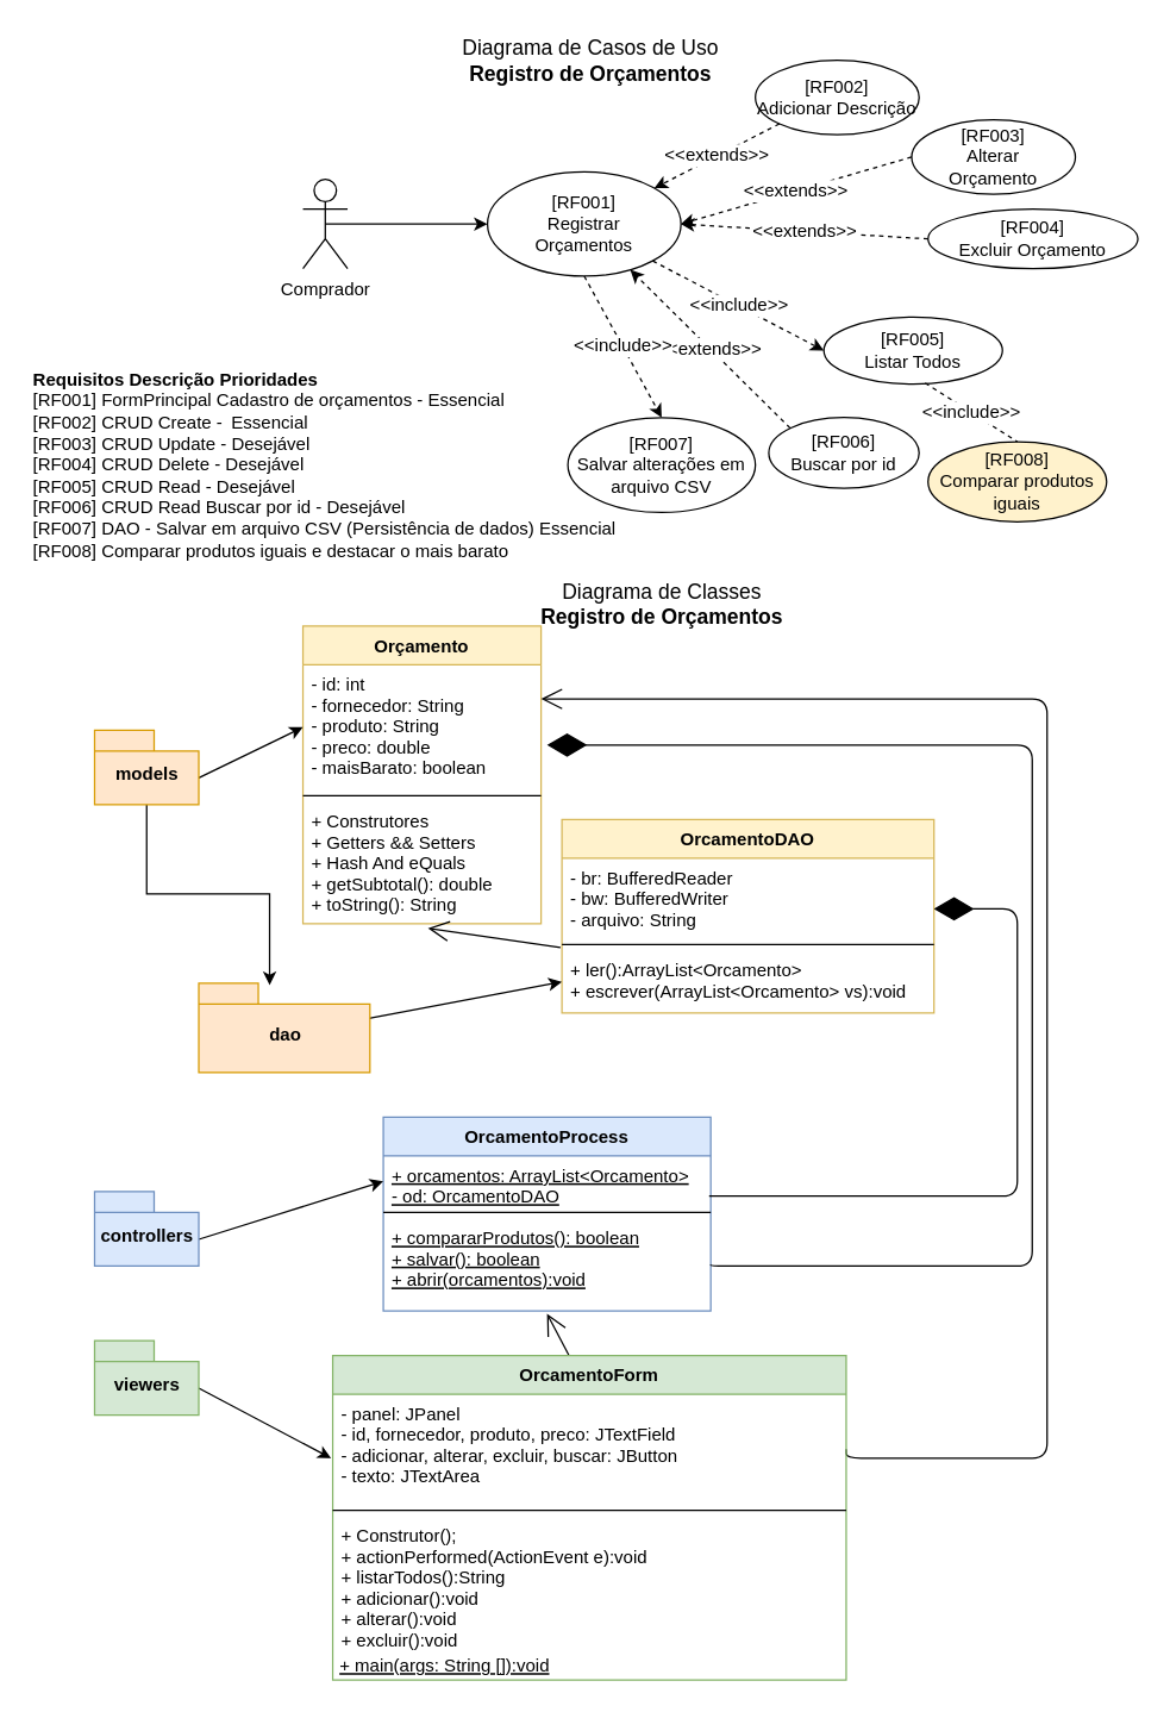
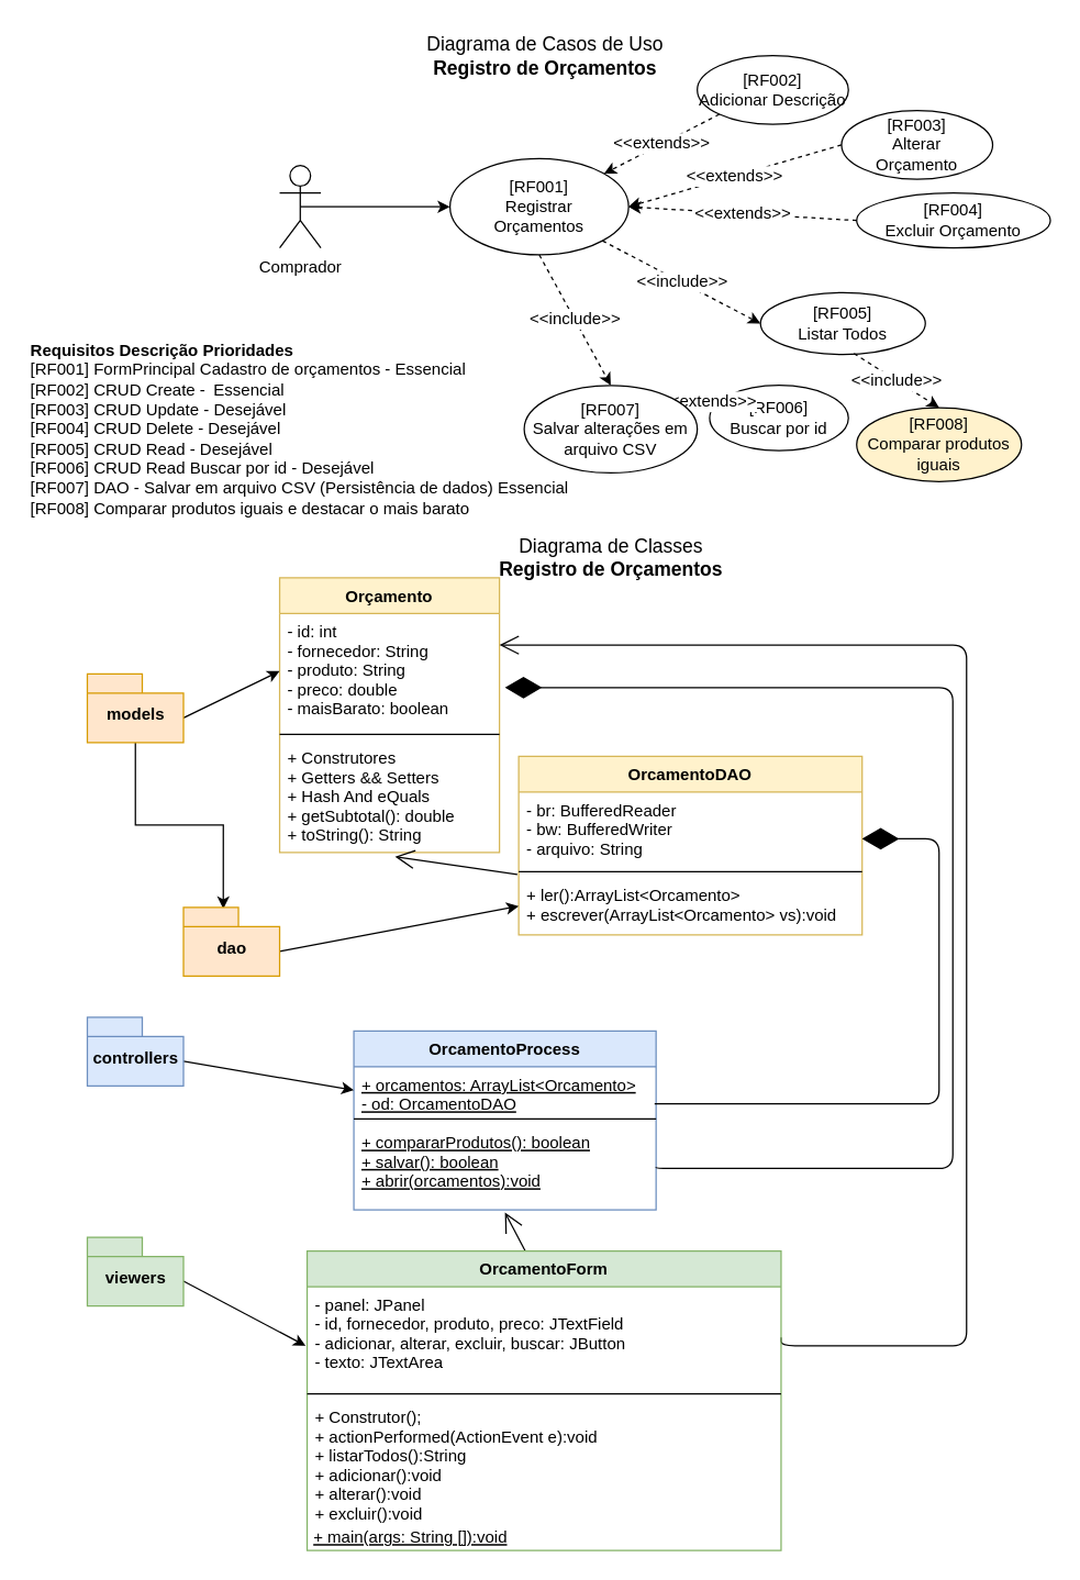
  <mxCell id="0" />
  <mxCell id="1" parent="0" />
  <mxCell id="2" value="Diagrama de Classes&lt;br style=&quot;font-size: 14px;&quot;&gt;&lt;b style=&quot;font-size: 14px;&quot;&gt;Registro de Orçamentos&lt;/b&gt;" style="text;html=1;strokeColor=none;fillColor=none;align=center;verticalAlign=middle;whiteSpace=wrap;rounded=0;fontSize=14;" parent="1" vertex="1"><mxGeometry x="348.5" y="390" width="191" height="30" as="geometry" /></mxCell>
  <mxCell id="3" value="Orçamento" style="swimlane;fontStyle=1;align=center;verticalAlign=top;childLayout=stackLayout;horizontal=1;startSize=26;horizontalStack=0;resizeParent=1;resizeParentMax=0;resizeLast=0;collapsible=1;marginBottom=0;fillColor=#fff2cc;strokeColor=#d6b656;" parent="1" vertex="1"><mxGeometry x="203" y="420" width="160" height="200" as="geometry" /></mxCell>
  <mxCell id="4" value="- id: int&#10;- fornecedor: String&#10;- produto: String&#10;- preco: double&#10;- maisBarato: boolean" style="text;strokeColor=none;fillColor=none;align=left;verticalAlign=top;spacingLeft=4;spacingRight=4;overflow=hidden;rotatable=0;points=[[0,0.5],[1,0.5]];portConstraint=eastwest;" parent="3" vertex="1"><mxGeometry y="26" width="160" height="84" as="geometry" /></mxCell>
  <mxCell id="5" value="" style="line;strokeWidth=1;fillColor=none;align=left;verticalAlign=middle;spacingTop=-1;spacingLeft=3;spacingRight=3;rotatable=0;labelPosition=right;points=[];portConstraint=eastwest;" parent="3" vertex="1"><mxGeometry y="110" width="160" height="8" as="geometry" /></mxCell>
  <mxCell id="6" value="+ Construtores&#10;+ Getters &amp;&amp; Setters&#10;+ Hash And eQuals&#10;+ getSubtotal(): double&#10;+ toString(): String" style="text;strokeColor=none;fillColor=none;align=left;verticalAlign=top;spacingLeft=4;spacingRight=4;overflow=hidden;rotatable=0;points=[[0,0.5],[1,0.5]];portConstraint=eastwest;" parent="3" vertex="1"><mxGeometry y="118" width="160" height="82" as="geometry" /></mxCell>
  <mxCell id="7" style="rounded=0;orthogonalLoop=1;jettySize=auto;html=1;exitX=0;exitY=0;exitDx=70;exitDy=32;exitPerimeter=0;entryX=0;entryY=0.5;entryDx=0;entryDy=0;" parent="1" source="9" target="4" edge="1"><mxGeometry relative="1" as="geometry" /></mxCell>
  <mxCell id="8" style="edgeStyle=orthogonalEdgeStyle;rounded=0;orthogonalLoop=1;jettySize=auto;html=1;exitX=0.5;exitY=1;exitDx=0;exitDy=0;exitPerimeter=0;entryX=0.414;entryY=0.02;entryDx=0;entryDy=0;entryPerimeter=0;" parent="1" source="9" target="40" edge="1"><mxGeometry relative="1" as="geometry" /></mxCell>
  <mxCell id="9" value="models" style="shape=folder;fontStyle=1;spacingTop=10;tabWidth=40;tabHeight=14;tabPosition=left;html=1;fillColor=#ffe6cc;strokeColor=#d79b00;" parent="1" vertex="1"><mxGeometry x="63" y="490" width="70" height="50" as="geometry" /></mxCell>
  <mxCell id="10" value="OrcamentoProcess" style="swimlane;fontStyle=1;align=center;verticalAlign=top;childLayout=stackLayout;horizontal=1;startSize=26;horizontalStack=0;resizeParent=1;resizeParentMax=0;resizeLast=0;collapsible=1;marginBottom=0;fillColor=#dae8fc;strokeColor=#6c8ebf;" parent="1" vertex="1"><mxGeometry x="257" y="750" width="220" height="130" as="geometry" /></mxCell>
  <mxCell id="11" value="+ orcamentos: ArrayList&lt;Orcamento&gt;&#10;- od: OrcamentoDAO" style="text;strokeColor=none;fillColor=none;align=left;verticalAlign=top;spacingLeft=4;spacingRight=4;overflow=hidden;rotatable=0;points=[[0,0.5],[1,0.5]];portConstraint=eastwest;fontStyle=4" parent="10" vertex="1"><mxGeometry y="26" width="220" height="34" as="geometry" /></mxCell>
  <mxCell id="12" value="" style="line;strokeWidth=1;fillColor=none;align=left;verticalAlign=middle;spacingTop=-1;spacingLeft=3;spacingRight=3;rotatable=0;labelPosition=right;points=[];portConstraint=eastwest;" parent="10" vertex="1"><mxGeometry y="60" width="220" height="8" as="geometry" /></mxCell>
  <mxCell id="13" value="+ compararProdutos(): boolean&#10;+ salvar(): boolean&#10;+ abrir(orcamentos):void" style="text;strokeColor=none;fillColor=none;align=left;verticalAlign=top;spacingLeft=4;spacingRight=4;overflow=hidden;rotatable=0;points=[[0,0.5],[1,0.5]];portConstraint=eastwest;fontStyle=4" parent="10" vertex="1"><mxGeometry y="68" width="220" height="62" as="geometry" /></mxCell>
  <mxCell id="14" style="rounded=0;orthogonalLoop=1;jettySize=auto;html=1;exitX=0;exitY=0;exitDx=70;exitDy=32;exitPerimeter=0;entryX=0;entryY=0.5;entryDx=0;entryDy=0;" parent="1" source="15" target="11" edge="1"><mxGeometry relative="1" as="geometry" /></mxCell>
- <mxCell id="15" value="controllers" style="shape=folder;fontStyle=1;spacingTop=10;tabWidth=40;tabHeight=14;tabPosition=left;html=1;fillColor=#dae8fc;strokeColor=#6c8ebf;" parent="1" vertex="1"><mxGeometry x="63" y="800" width="70" height="50" as="geometry" /></mxCell>
+ <mxCell id="15" value="controllers" style="shape=folder;fontStyle=1;spacingTop=10;tabWidth=40;tabHeight=14;tabPosition=left;html=1;fillColor=#dae8fc;strokeColor=#6c8ebf;" parent="1" vertex="1"><mxGeometry x="63" y="740" width="70" height="50" as="geometry" /></mxCell>
  <mxCell id="16" value="" style="endArrow=diamondThin;endFill=1;endSize=24;html=1;exitX=1;exitY=0.5;exitDx=0;exitDy=0;edgeStyle=orthogonalEdgeStyle;entryX=1.025;entryY=0.643;entryDx=0;entryDy=0;entryPerimeter=0;" parent="1" source="13" target="4" edge="1"><mxGeometry width="160" relative="1" as="geometry"><mxPoint x="363" y="600" as="sourcePoint" /><mxPoint x="393" y="510" as="targetPoint" /><Array as="points"><mxPoint x="477" y="850" /><mxPoint x="693" y="850" /><mxPoint x="693" y="500" /></Array></mxGeometry></mxCell>
  <mxCell id="17" style="rounded=0;orthogonalLoop=1;jettySize=auto;html=1;exitX=0;exitY=0;exitDx=70;exitDy=32;exitPerimeter=0;entryX=-0.003;entryY=0.582;entryDx=0;entryDy=0;entryPerimeter=0;" parent="1" source="18" target="45" edge="1"><mxGeometry relative="1" as="geometry"><mxPoint x="247" y="978" as="targetPoint" /></mxGeometry></mxCell>
  <mxCell id="18" value="viewers" style="shape=folder;fontStyle=1;spacingTop=10;tabWidth=40;tabHeight=14;tabPosition=left;html=1;fillColor=#d5e8d4;strokeColor=#82b366;" parent="1" vertex="1"><mxGeometry x="63" y="900" width="70" height="50" as="geometry" /></mxCell>
  <mxCell id="19" value="" style="endArrow=open;endFill=1;endSize=12;html=1;exitX=0.5;exitY=0;exitDx=0;exitDy=0;entryX=0.5;entryY=1.032;entryDx=0;entryDy=0;entryPerimeter=0;" parent="1" target="13" edge="1"><mxGeometry width="160" relative="1" as="geometry"><mxPoint x="387" y="920" as="sourcePoint" /><mxPoint x="373" y="869" as="targetPoint" /></mxGeometry></mxCell>
  <mxCell id="20" value="" style="endArrow=open;endFill=1;endSize=12;html=1;exitX=1;exitY=0.5;exitDx=0;exitDy=0;edgeStyle=orthogonalEdgeStyle;" parent="1" source="45" target="4" edge="1"><mxGeometry width="160" relative="1" as="geometry"><mxPoint x="527" y="978" as="sourcePoint" /><mxPoint x="587" y="469.02" as="targetPoint" /><Array as="points"><mxPoint x="703" y="979" /><mxPoint x="703" y="469" /></Array></mxGeometry></mxCell>
  <mxCell id="21" value="Diagrama de Casos de Uso&lt;br style=&quot;font-size: 14px&quot;&gt;&lt;b style=&quot;font-size: 14px&quot;&gt;Registro de Orçamentos&lt;/b&gt;" style="text;html=1;strokeColor=none;fillColor=none;align=center;verticalAlign=middle;whiteSpace=wrap;rounded=0;fontSize=14;" parent="1" vertex="1"><mxGeometry x="301" y="20" width="191" height="40" as="geometry" /></mxCell>
  <mxCell id="22" style="edgeStyle=none;rounded=0;orthogonalLoop=1;jettySize=auto;html=1;exitX=0.5;exitY=0.5;exitDx=0;exitDy=0;exitPerimeter=0;entryX=0;entryY=0.5;entryDx=0;entryDy=0;fontSize=12;" parent="1" source="23" target="24" edge="1"><mxGeometry relative="1" as="geometry" /></mxCell>
  <mxCell id="23" value="Comprador" style="shape=umlActor;verticalLabelPosition=bottom;verticalAlign=top;html=1;fontSize=12;" parent="1" vertex="1"><mxGeometry x="203" y="120" width="30" height="60" as="geometry" /></mxCell>
  <mxCell id="24" value="[RF001]&lt;br&gt;Registrar&lt;br&gt;Orçamentos" style="ellipse;whiteSpace=wrap;html=1;fontSize=12;align=center;" parent="1" vertex="1"><mxGeometry x="327" y="115" width="130" height="70" as="geometry" /></mxCell>
  <mxCell id="25" value="[RF002]&lt;br&gt;Adicionar Descrição" style="ellipse;whiteSpace=wrap;html=1;fontSize=12;align=center;" parent="1" vertex="1"><mxGeometry x="507" y="40" width="110" height="50" as="geometry" /></mxCell>
  <mxCell id="26" value="[RF004]&lt;br&gt;Excluir Orçamento" style="ellipse;whiteSpace=wrap;html=1;fontSize=12;align=center;" parent="1" vertex="1"><mxGeometry x="623" y="140" width="141" height="40" as="geometry" /></mxCell>
  <mxCell id="27" value="[RF003]&lt;br&gt;Alterar &lt;br&gt;Orçamento" style="ellipse;whiteSpace=wrap;html=1;fontSize=12;align=center;" parent="1" vertex="1"><mxGeometry x="612" y="80" width="110" height="50" as="geometry" /></mxCell>
  <mxCell id="28" value="&amp;lt;&amp;lt;extends&amp;gt;&amp;gt;" style="edgeStyle=none;rounded=0;orthogonalLoop=1;jettySize=auto;html=1;exitX=0;exitY=0.5;exitDx=0;exitDy=0;dashed=1;fontSize=12;entryX=1;entryY=0.5;entryDx=0;entryDy=0;" parent="1" source="27" target="24" edge="1"><mxGeometry relative="1" as="geometry"><mxPoint x="451" y="160" as="targetPoint" /></mxGeometry></mxCell>
  <mxCell id="29" value="[RF005]&lt;br&gt;Listar Todos" style="ellipse;whiteSpace=wrap;html=1;fontSize=12;align=center;" parent="1" vertex="1"><mxGeometry x="553" y="212.5" width="120" height="45" as="geometry" /></mxCell>
  <mxCell id="30" value="&lt;b&gt;Requisitos&lt;span&gt;&#09;&lt;/span&gt;Descrição&lt;span&gt;&#09;&lt;/span&gt;Prioridades&lt;/b&gt;&lt;br&gt;[RF001]&lt;span&gt;&#09;&lt;/span&gt;FormPrincipal Cadastro de orçamentos - Essencial&lt;br&gt;&lt;span&gt;[RF002]&lt;span&gt;&#09;&lt;/span&gt;CRUD Create -&lt;span style=&quot;white-space: pre&quot;&gt;&#09;&lt;/span&gt;&lt;/span&gt;&lt;span&gt;Essencial&lt;/span&gt;&lt;br&gt;&lt;div&gt;&lt;span&gt;[RF003]&lt;span&gt;&#09;&lt;/span&gt;CRUD Update - Desejável&lt;/span&gt;&lt;/div&gt;[RF004]&lt;span&gt;&#09;&lt;/span&gt;CRUD Delete - Desejável&lt;br&gt;[RF005]&lt;span&gt;&#09;&lt;/span&gt;CRUD Read -&amp;nbsp;Desejável&lt;br&gt;[RF006]&lt;span&gt;&#09;&lt;/span&gt;CRUD Read Buscar por id - Desejável&lt;br&gt;[RF007]&lt;span&gt;&#09;&lt;/span&gt;DAO - Salvar em arquivo CSV (Persistência de dados) Essencial&lt;br&gt;[RF008] Comparar produtos iguais e destacar o mais barato" style="text;html=1;strokeColor=none;fillColor=none;align=left;verticalAlign=middle;whiteSpace=wrap;rounded=0;" parent="1" vertex="1"><mxGeometry x="20" y="243.75" width="396" height="136.25" as="geometry" /></mxCell>
  <mxCell id="31" value="[RF006]&lt;br&gt;Buscar por id" style="ellipse;whiteSpace=wrap;html=1;fontSize=12;align=center;" parent="1" vertex="1"><mxGeometry x="516" y="280" width="101" height="47.5" as="geometry" /></mxCell>
  <mxCell id="32" value="&amp;lt;&amp;lt;extends&amp;gt;&amp;gt;" style="edgeStyle=none;rounded=0;orthogonalLoop=1;jettySize=auto;html=1;exitX=0;exitY=1;exitDx=0;exitDy=0;dashed=1;fontSize=12;" parent="1" source="25" target="24" edge="1"><mxGeometry relative="1" as="geometry"><mxPoint x="610.1" y="256.77" as="sourcePoint" /><mxPoint x="435.02" y="190.03" as="targetPoint" /></mxGeometry></mxCell>
  <mxCell id="33" value="OrcamentoDAO" style="swimlane;fontStyle=1;align=center;verticalAlign=top;childLayout=stackLayout;horizontal=1;startSize=26;horizontalStack=0;resizeParent=1;resizeParentMax=0;resizeLast=0;collapsible=1;marginBottom=0;fontSize=12;fillColor=#fff2cc;strokeColor=#d6b656;" parent="1" vertex="1"><mxGeometry x="377" y="550" width="250" height="130" as="geometry" /></mxCell>
  <mxCell id="34" value="- br: BufferedReader&#10;- bw: BufferedWriter&#10;- arquivo: String" style="text;strokeColor=none;fillColor=none;align=left;verticalAlign=top;spacingLeft=4;spacingRight=4;overflow=hidden;rotatable=0;points=[[0,0.5],[1,0.5]];portConstraint=eastwest;" parent="33" vertex="1"><mxGeometry y="26" width="250" height="54" as="geometry" /></mxCell>
  <mxCell id="35" value="" style="line;strokeWidth=1;fillColor=none;align=left;verticalAlign=middle;spacingTop=-1;spacingLeft=3;spacingRight=3;rotatable=0;labelPosition=right;points=[];portConstraint=eastwest;" parent="33" vertex="1"><mxGeometry y="80" width="250" height="8" as="geometry" /></mxCell>
  <mxCell id="36" value="+ ler():ArrayList&lt;Orcamento&gt;&#10;+ escrever(ArrayList&lt;Orcamento&gt; vs):void" style="text;strokeColor=none;fillColor=none;align=left;verticalAlign=top;spacingLeft=4;spacingRight=4;overflow=hidden;rotatable=0;points=[[0,0.5],[1,0.5]];portConstraint=eastwest;" parent="33" vertex="1"><mxGeometry y="88" width="250" height="42" as="geometry" /></mxCell>
  <mxCell id="37" value="" style="endArrow=diamondThin;endFill=1;endSize=24;html=1;edgeStyle=orthogonalEdgeStyle;exitX=0.995;exitY=0.794;exitDx=0;exitDy=0;exitPerimeter=0;" parent="1" source="11" target="34" edge="1"><mxGeometry width="160" relative="1" as="geometry"><mxPoint x="483" y="770" as="sourcePoint" /><mxPoint x="663" y="610" as="targetPoint" /><Array as="points"><mxPoint x="683" y="803" /><mxPoint x="683" y="610" /></Array></mxGeometry></mxCell>
  <mxCell id="38" value="" style="endArrow=open;endFill=1;endSize=12;html=1;exitX=-0.004;exitY=-0.048;exitDx=0;exitDy=0;entryX=0.525;entryY=1.037;entryDx=0;entryDy=0;entryPerimeter=0;exitPerimeter=0;" parent="1" source="36" target="6" edge="1"><mxGeometry width="160" relative="1" as="geometry"><mxPoint x="403" y="916" as="sourcePoint" /><mxPoint x="377" y="891.984" as="targetPoint" /></mxGeometry></mxCell>
  <mxCell id="39" style="rounded=0;orthogonalLoop=1;jettySize=auto;html=1;exitX=0;exitY=0;exitDx=70;exitDy=32;exitPerimeter=0;entryX=0;entryY=0.5;entryDx=0;entryDy=0;" parent="1" source="40" target="36" edge="1"><mxGeometry relative="1" as="geometry" /></mxCell>
- <mxCell id="40" value="dao" style="shape=folder;fontStyle=1;spacingTop=10;tabWidth=40;tabHeight=14;tabPosition=left;html=1;fillColor=#ffe6cc;strokeColor=#d79b00;" parent="1" vertex="1"><mxGeometry x="133" y="660" width="115" height="60" as="geometry" /></mxCell>
+ <mxCell id="40" value="dao" style="shape=folder;fontStyle=1;spacingTop=10;tabWidth=40;tabHeight=14;tabPosition=left;html=1;fillColor=#ffe6cc;strokeColor=#d79b00;" parent="1" vertex="1"><mxGeometry x="133" y="660" width="70" height="50" as="geometry" /></mxCell>
  <mxCell id="41" value="&amp;lt;&amp;lt;extends&amp;gt;&amp;gt;" style="edgeStyle=none;rounded=0;orthogonalLoop=1;jettySize=auto;html=1;exitX=0;exitY=0.5;exitDx=0;exitDy=0;dashed=1;fontSize=12;entryX=1;entryY=0.5;entryDx=0;entryDy=0;" parent="1" source="26" target="24" edge="1"><mxGeometry relative="1" as="geometry"><mxPoint x="451" y="160" as="targetPoint" /></mxGeometry></mxCell>
  <mxCell id="42" value="&amp;lt;&amp;lt;include&amp;gt;&amp;gt;" style="edgeStyle=none;rounded=0;orthogonalLoop=1;jettySize=auto;html=1;exitX=1;exitY=1;exitDx=0;exitDy=0;entryX=0;entryY=0.5;entryDx=0;entryDy=0;fontSize=12;dashed=1;" parent="1" source="24" target="29" edge="1"><mxGeometry relative="1" as="geometry" /></mxCell>
- <mxCell id="43" value="&amp;lt;&amp;lt;extends&amp;gt;&amp;gt;" style="edgeStyle=none;rounded=0;orthogonalLoop=1;jettySize=auto;html=1;exitX=0;exitY=0;exitDx=0;exitDy=0;dashed=1;fontSize=12;" parent="1" source="31" target="24" edge="1"><mxGeometry relative="1" as="geometry"><mxPoint x="451" y="160" as="targetPoint" /></mxGeometry></mxCell>
+ <mxCell id="43" value="&amp;lt;&amp;lt;extends&amp;gt;&amp;gt;" style="edgeStyle=none;rounded=0;orthogonalLoop=1;jettySize=auto;html=1;exitX=0;exitY=0;exitDx=0;exitDy=0;dashed=1;fontSize=12;" parent="1" source="31" target="51" edge="1"><mxGeometry relative="1" as="geometry"><mxPoint x="451" y="160" as="targetPoint" /></mxGeometry></mxCell>
  <mxCell id="44" value="OrcamentoForm" style="swimlane;fontStyle=1;align=center;verticalAlign=top;childLayout=stackLayout;horizontal=1;startSize=26;horizontalStack=0;resizeParent=1;resizeParentMax=0;resizeLast=0;collapsible=1;marginBottom=0;fillColor=#d5e8d4;strokeColor=#82b366;" parent="1" vertex="1"><mxGeometry x="223" y="910" width="345" height="218" as="geometry" /></mxCell>
  <mxCell id="45" value="&#09;- panel: JPanel&#10;- id, fornecedor, produto, preco: JTextField&#10;- adicionar, alterar, excluir, buscar: JButton&#10;- texto: JTextArea" style="text;strokeColor=none;fillColor=none;align=left;verticalAlign=top;spacingLeft=4;spacingRight=4;overflow=hidden;rotatable=0;points=[[0,0.5],[1,0.5]];portConstraint=eastwest;fontStyle=0" parent="44" vertex="1"><mxGeometry y="26" width="345" height="74" as="geometry" /></mxCell>
  <mxCell id="46" value="" style="line;strokeWidth=1;fillColor=none;align=left;verticalAlign=middle;spacingTop=-1;spacingLeft=3;spacingRight=3;rotatable=0;labelPosition=right;points=[];portConstraint=eastwest;" parent="44" vertex="1"><mxGeometry y="100" width="345" height="8" as="geometry" /></mxCell>
  <mxCell id="47" value="+ Construtor();&#10;+ actionPerformed(ActionEvent e):void&#10;+ listarTodos():String&#10;+ adicionar():void&#10;+ alterar():void&#10;+ excluir():void" style="text;strokeColor=none;fillColor=none;align=left;verticalAlign=top;spacingLeft=4;spacingRight=4;overflow=hidden;rotatable=0;points=[[0,0.5],[1,0.5]];portConstraint=eastwest;fontStyle=0" parent="44" vertex="1"><mxGeometry y="108" width="345" height="90" as="geometry" /></mxCell>
  <mxCell id="48" value="+ main(args: String []):void" style="text;align=left;fontStyle=4;verticalAlign=middle;spacingLeft=3;spacingRight=3;strokeColor=none;rotatable=0;points=[[0,0.5],[1,0.5]];portConstraint=eastwest;" parent="44" vertex="1"><mxGeometry y="198" width="345" height="20" as="geometry" /></mxCell>
  <mxCell id="49" value="[RF008]&lt;br&gt;Comparar produtos iguais" style="ellipse;whiteSpace=wrap;html=1;fontSize=12;align=center;fillColor=#fff2cc;" vertex="1" parent="1"><mxGeometry x="623" y="296.25" width="120" height="53.75" as="geometry" /></mxCell>
- <mxCell id="50" value="&amp;lt;&amp;lt;include&amp;gt;&amp;gt;" style="edgeStyle=none;rounded=0;orthogonalLoop=1;jettySize=auto;html=1;exitX=0.567;exitY=0.983;exitDx=0;exitDy=0;entryX=0.5;entryY=0;entryDx=0;entryDy=0;fontSize=12;dashed=1;exitPerimeter=0;endArrow=none;" edge="1" parent="1" source="29" target="49"><mxGeometry relative="1" as="geometry"><mxPoint x="447.962" y="184.749" as="sourcePoint" /><mxPoint x="573" y="236.25" as="targetPoint" /></mxGeometry></mxCell>
+ <mxCell id="50" value="&amp;lt;&amp;lt;include&amp;gt;&amp;gt;" style="edgeStyle=none;rounded=0;orthogonalLoop=1;jettySize=auto;html=1;exitX=0.567;exitY=0.983;exitDx=0;exitDy=0;entryX=0.5;entryY=0;entryDx=0;entryDy=0;fontSize=12;dashed=1;exitPerimeter=0;" edge="1" parent="1" source="29" target="49"><mxGeometry relative="1" as="geometry"><mxPoint x="447.962" y="184.749" as="sourcePoint" /><mxPoint x="573" y="236.25" as="targetPoint" /></mxGeometry></mxCell>
  <mxCell id="51" value="[RF007]&lt;br&gt;Salvar alterações em arquivo CSV" style="ellipse;whiteSpace=wrap;html=1;fontSize=12;align=center;" vertex="1" parent="1"><mxGeometry x="381" y="280" width="126" height="63.75" as="geometry" /></mxCell>
  <mxCell id="52" value="&amp;lt;&amp;lt;include&amp;gt;&amp;gt;" style="edgeStyle=none;rounded=0;orthogonalLoop=1;jettySize=auto;html=1;exitX=0.5;exitY=1;exitDx=0;exitDy=0;entryX=0.5;entryY=0;entryDx=0;entryDy=0;fontSize=12;dashed=1;" edge="1" parent="1" source="24" target="51"><mxGeometry relative="1" as="geometry" /></mxCell>
